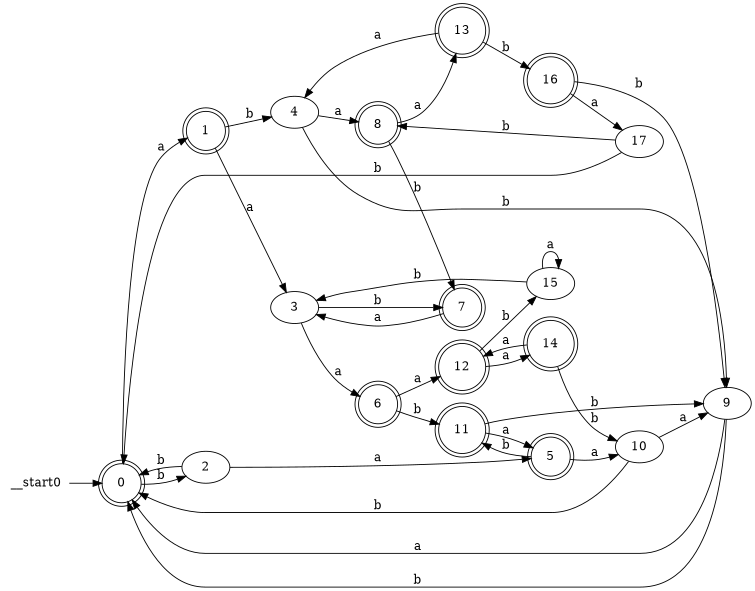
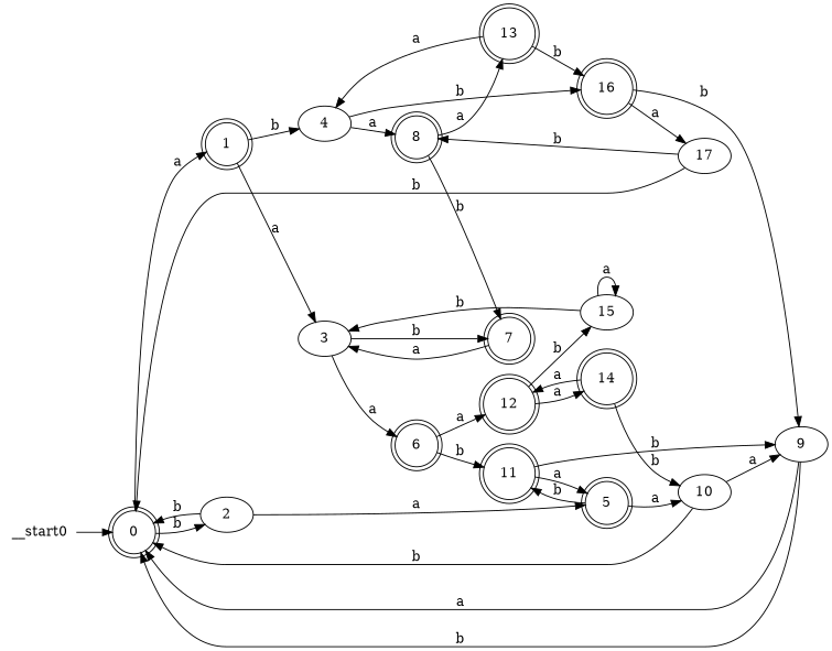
  digraph {
    rankdir=LR
    node [shape=doublecircle]
    __start0 [shape=none]
    0
    1
    2 [shape=""]
    3 [shape=""]
    4 [shape=""]
    5
    6
    7
    8
    9 [shape=""]
    10 [shape=""]
    11
    12
    13
    14
    15 [shape=""]
    16
    17 [shape=""]
    __start0 -> 0
    0 -> 1 [label=a]
    0 -> 2 [label=b]
    1 -> 3 [label=a]
    1 -> 4 [label=b]
    2 -> 0 [label=b]
    2 -> 5 [label=a]
    3 -> 6 [label=a]
    3 -> 7 [label=b]
    4 -> 8 [label=a]
-   4 -> 9 [label=b]
+   4 -> 16 [label=b]
    5 -> 10 [label=a]
    5 -> 11 [label=b]
    6 -> 11 [label=b]
    6 -> 12 [label=a]
    7 -> 3 [label=a]
    8 -> 7 [label=b]
    8 -> 13 [label=a]
    9 -> 0 [label=a]
    9 -> 0 [label=b]
    10 -> 0 [label=b]
    10 -> 9 [label=a]
    11 -> 5 [label=a]
    11 -> 9 [label=b]
    12 -> 14 [label=a]
    12 -> 15 [label=b]
    13 -> 4 [label=a]
    13 -> 16 [label=b]
    14 -> 10 [label=b]
    14 -> 12 [label=a]
    15 -> 3 [label=b]
    15 -> 15 [label=a]
    16 -> 9 [label=b]
    16 -> 17 [label=a]
    17 -> 0 [label=b]
    17 -> 8 [label=b]
  }
